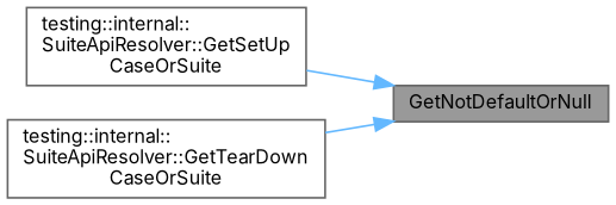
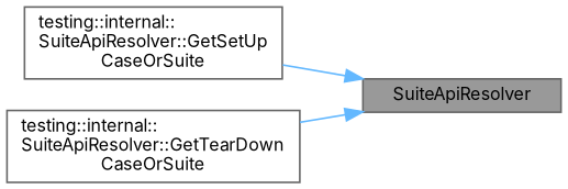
  digraph {
    rankdir=RL
    fontname=Inter
    node [color=grey40 fillcolor=white fontname=Inter fontsize=10 shape=box style=filled]
    edge [color=steelblue1 dir=back fontname=Inter fontsize=10 labelfontname=Helvetica labelfontsize=10 style=solid]
-   n1 [color=gray40 fillcolor=grey60 fontcolor=black height=0.2 label=GetNotDefaultOrNull width=0.4]
+   n1 [color=gray40 fillcolor=grey60 fontcolor=black height=0.2 label=SuiteApiResolver width=0.4]
    n2 [height=0.2 label="testing::internal::\lSuiteApiResolver::GetSetUp\lCaseOrSuite" width=0.4]
    n3 [height=0.2 label="testing::internal::\lSuiteApiResolver::GetTearDown\lCaseOrSuite" width=0.4]
    n1 -> n2
    n1 -> n3
  }
